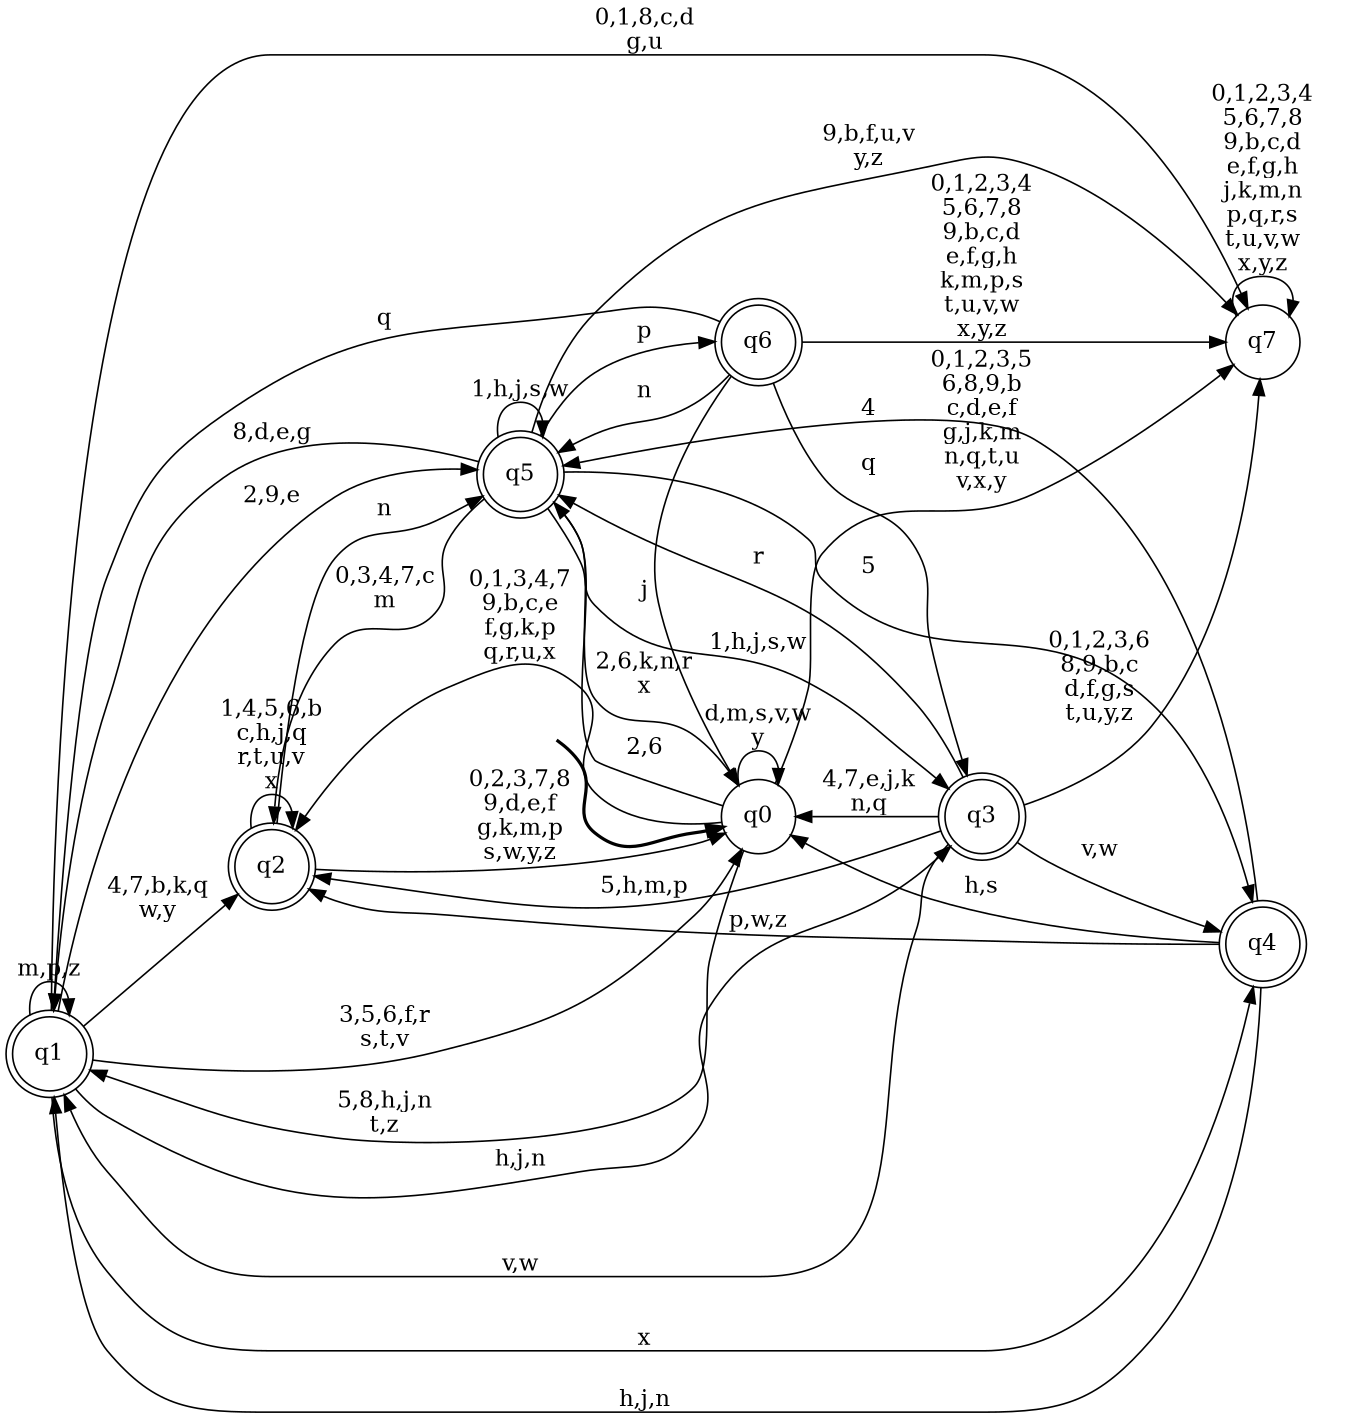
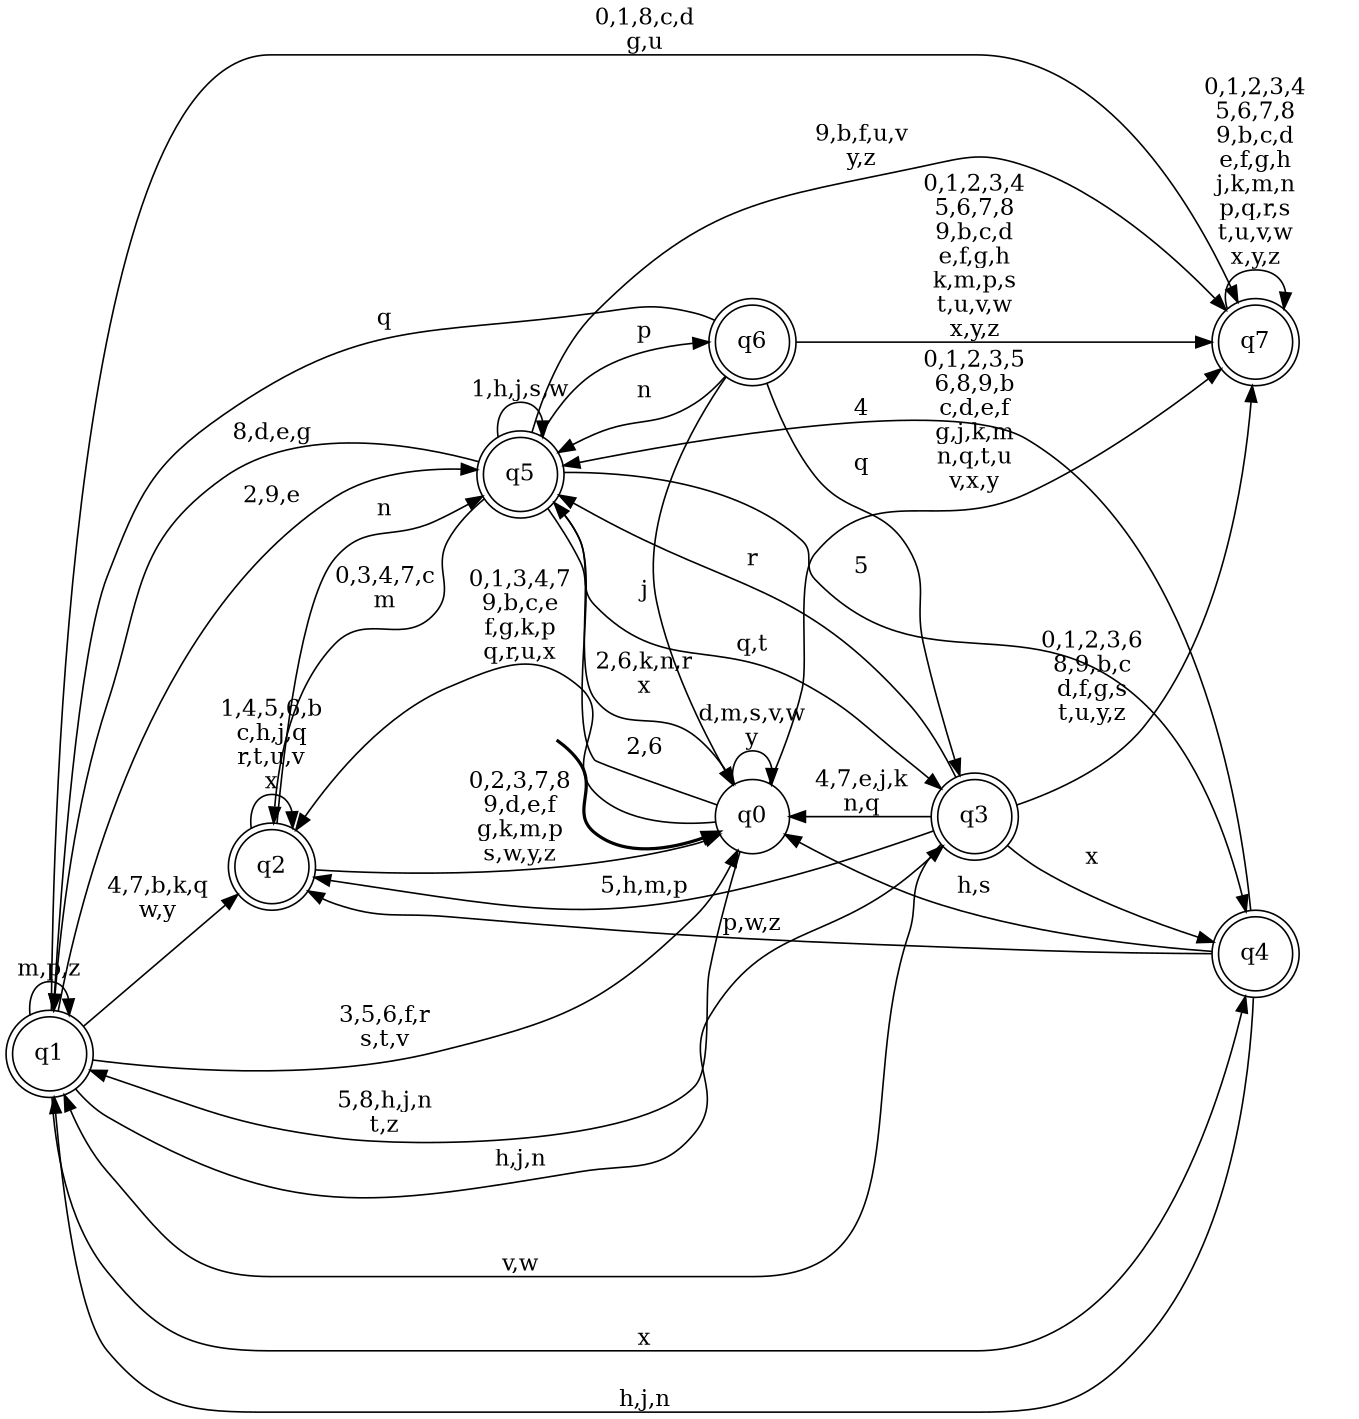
  digraph {
    rankdir=LR
    node [shape=doublecircle style="rounded,filled" color=black fillcolor=white]
    __start0 [height=0 shape=none style=invis width=0 color="" fillcolor=""]
    n2 [label=q0 shape=circle style=filled]
    n3 [label=q1]
    n4 [label=q2]
    n5 [label=q5]
-   n6 [label=q7 shape=circle style=filled]
+   n6 [label=q7 style=filled]
    n7 [label=q3 style=filled]
    n8 [label=q4]
    n9 [label=q6]
    subgraph cluster_1 {
      nodesep=0.15
      ranksep=0.15
      style=invis
      __start0
      n2
    }
    __start0 -> n2 [penwidth=2]
    n2 -> n2 [label="d,m,s,v,w\ny"]
    n2 -> n3 [label="5,8,h,j,n\nt,z"]
    n2 -> n4 [label="0,1,3,4,7\n9,b,c,e\nf,g,k,p\nq,r,u,x"]
    n2 -> n5 [label="2,6"]
    n2 -> n6 [label="0,1,2,3,5\n6,8,9,b\nc,d,e,f\ng,j,k,m\nn,q,t,u\nv,x,y"]
    n3 -> n2 [label="3,5,6,f,r\ns,t,v"]
    n3 -> n3 [label="m,p,z"]
    n3 -> n4 [label="4,7,b,k,q\nw,y"]
    n3 -> n5 [label="2,9,e"]
    n3 -> n6 [label="0,1,8,c,d\ng,u"]
    n3 -> n7 [label="h,j,n"]
    n3 -> n8 [label=x]
    n4 -> n2 [label="0,2,3,7,8\n9,d,e,f\ng,k,m,p\ns,w,y,z"]
    n4 -> n4 [label="1,4,5,6,b\nc,h,j,q\nr,t,u,v\nx"]
    n4 -> n5 [label=n]
    n5 -> n2 [label="2,6,k,n,r\nx"]
    n5 -> n3 [label="8,d,e,g"]
    n5 -> n4 [label="0,3,4,7,c\nm"]
    n5 -> n5 [label="1,h,j,s,w"]
    n5 -> n6 [label="9,b,f,u,v\ny,z"]
-   n5 -> n7 [label="1,h,j,s,w"]
+   n5 -> n7 [label="q,t"]
    n5 -> n8 [label=5]
    n5 -> n9 [label=p]
    n6 -> n6 [label="0,1,2,3,4\n5,6,7,8\n9,b,c,d\ne,f,g,h\nj,k,m,n\np,q,r,s\nt,u,v,w\nx,y,z"]
    n7 -> n2 [label="4,7,e,j,k\nn,q"]
    n7 -> n3 [label="v,w"]
    n7 -> n4 [label="5,h,m,p"]
    n7 -> n5 [label=r]
    n7 -> n6 [label="0,1,2,3,6\n8,9,b,c\nd,f,g,s\nt,u,y,z"]
-   n7 -> n8 [label="v,w"]
+   n7 -> n8 [label=x]
    n8 -> n2 [label="h,s"]
    n8 -> n3 [label="h,j,n"]
    n8 -> n4 [label="p,w,z"]
    n8 -> n5 [label=4]
    n9 -> n2 [label=j]
    n9 -> n3 [label=q]
    n9 -> n5 [label=n]
    n9 -> n6 [label="0,1,2,3,4\n5,6,7,8\n9,b,c,d\ne,f,g,h\nk,m,p,s\nt,u,v,w\nx,y,z"]
    n9 -> n7 [label=q]
  }
